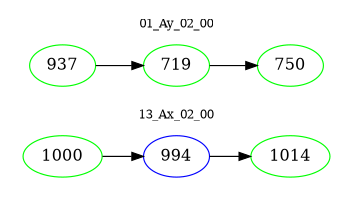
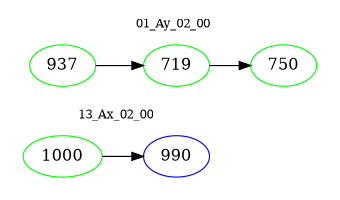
  digraph {
    rankdir=LR
    node [color=green]
    edge [color=black]
    n1 [label=1000]
-   n2 [color=blue label=994]
-   n3 [label=1014]
+   n2 [color=blue label=990]
    n4 [label=937]
    n5 [label=719]
    n6 [label=750]
    subgraph cluster_1 {
      color=white
      fontsize=10
      label="13_Ax_02_00"
      n1
      n2
-     n3
    }
    subgraph cluster_2 {
      color=white
      fontsize=10
      label="01_Ay_02_00"
      n4
      n5
      n6
    }
    n1 -> n2
-   n2 -> n3
    n4 -> n5
    n5 -> n6
  }
